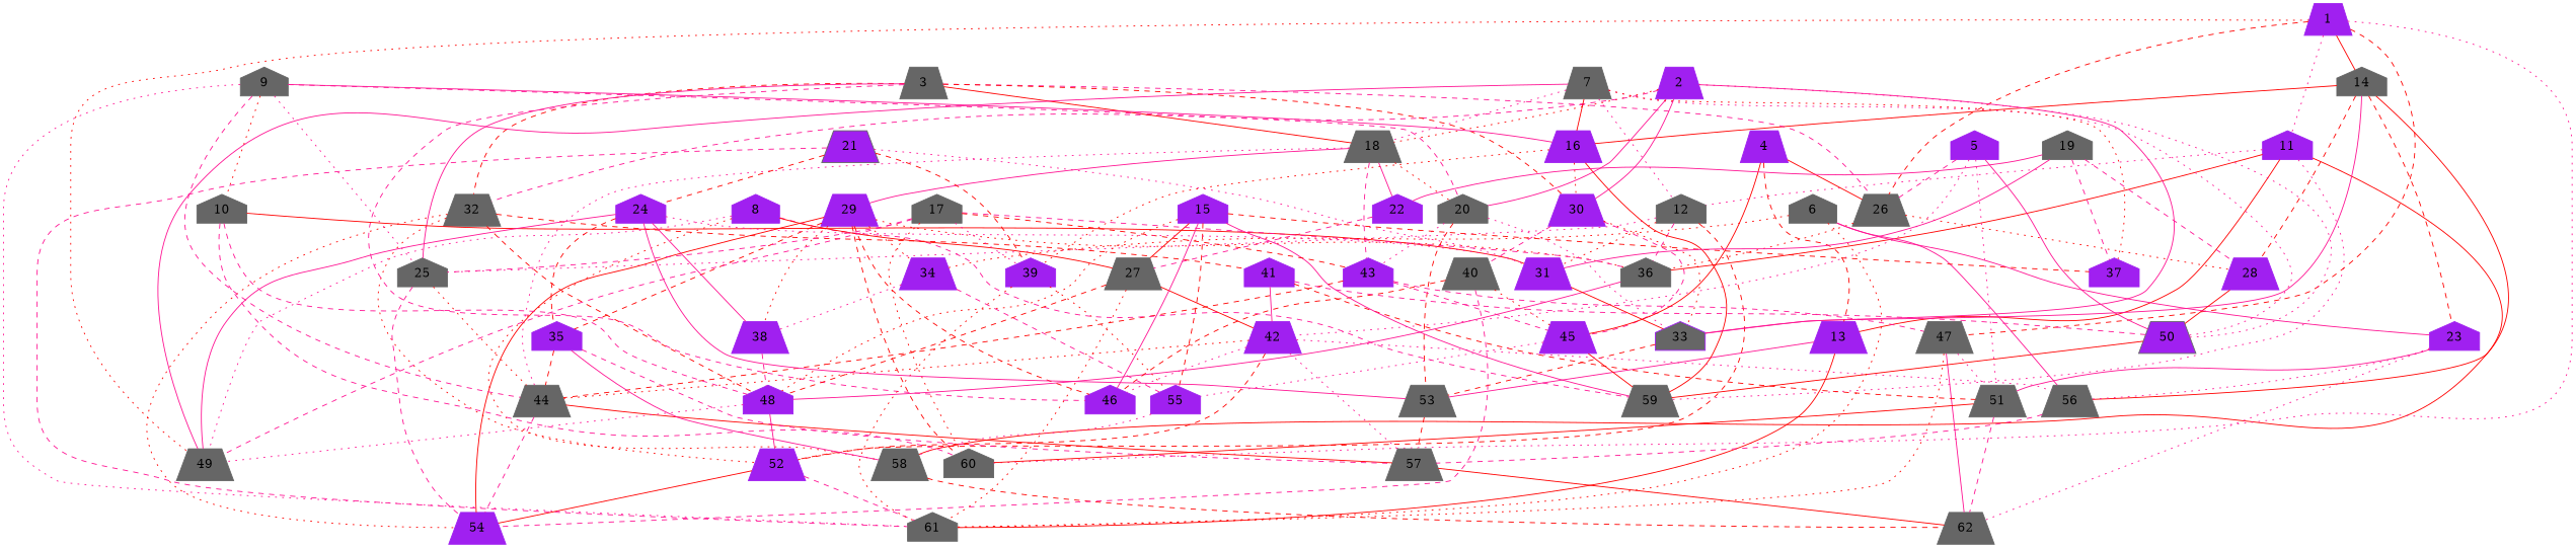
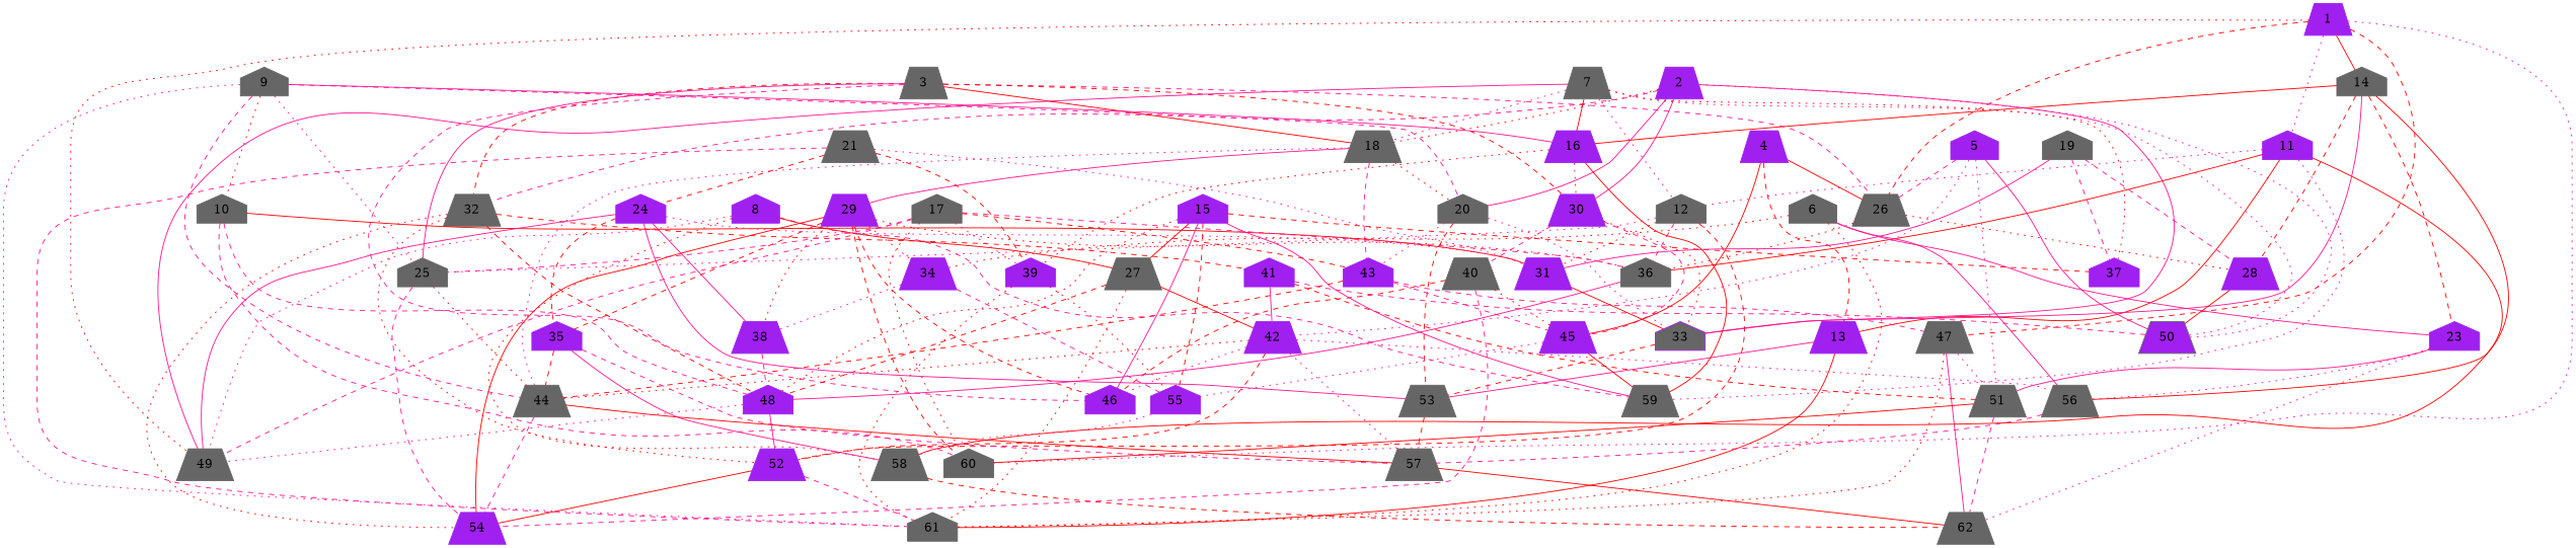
  graph {
    node [color=purple shape=trapezium style=filled]
    edge [color=deeppink style=dashed weight=1.0]
    11 [shape=house]
    1
    14 [color=gray40 shape=house]
    26 [color=gray40]
    47 [color=gray40]
    49 [color=gray40]
    60 [color=gray40 shape=house]
    13
    12 [color=gray40 shape=house]
    58 [color=gray40]
    59 [color=gray40]
    36 [color=gray40 shape=house]
    33 [fillcolor=gray40 shape=house]
    23 [shape=house]
    56 [color=gray40]
    16
    28
    51 [color=gray40]
    61 [color=gray40 shape=house]
    62 [color=gray40]
    18 [color=gray40]
    2
    20 [color=gray40 shape=house]
    30
    32 [color=gray40]
    50 [color=gray40 fillcolor=purple]
    44 [color=gray40]
    43 [shape=house]
-   22 [shape=house]
    29
    53 [color=gray40]
    45
    40 [color=gray40]
    48 [shape=house]
    52
    54
    41 [shape=house]
    3 [color=gray40]
    25 [color=gray40 shape=house]
    46 [shape=house]
    4
    55 [shape=house]
    5 [shape=house]
    42
    57 [color=gray40]
    6 [color=gray40 shape=house]
    34
    38
    7 [color=gray40]
    37 [shape=house]
    31
    39 [shape=house]
    8 [shape=house]
    27 [color=gray40]
    9 [color=gray40 shape=house]
    10 [color=gray40 shape=house]
    15 [shape=house]
    17 [color=gray40 shape=house]
    35 [shape=house]
    19 [color=gray40 shape=house]
-   21 [color=gray40 fillcolor=purple]
+   21 [color=gray40]
    24 [shape=house]
    11 -- 13 [color=red style=solid]
    11 -- 12 [style=dotted]
    11 -- 58 [color=red style=solid]
    11 -- 59 [style=dotted]
    11 -- 36 [color=red style=solid]
    1 -- 11 [style=dotted]
    1 -- 14 [color=red style=solid]
    1 -- 26 [color=red]
    1 -- 47 [color=red]
    1 -- 49 [color=red style=dotted]
    1 -- 60 [style=dotted]
    14 -- 33 [style=solid]
    14 -- 23 [color=red]
    14 -- 56 [color=red style=solid]
    14 -- 16 [color=red style=solid]
    14 -- 28 [color=red]
    26 -- 36 [color=red style=dotted]
    26 -- 28 [color=red style=dotted]
    47 -- 51 [style=dotted]
    47 -- 61 [color=red style=dotted]
    47 -- 62 [style=solid]
    13 -- 61 [color=red style=solid]
    13 -- 53 [style=solid weight=2.0]
    12 -- 36
    12 -- 52 [color=red]
    12 -- 25 [style=dotted]
    12 -- 31 [color=red style=dotted]
    58 -- 62 [color=red]
    36 -- 48 [style=solid]
    33 -- 53 [color=red]
    23 -- 56 [style=dotted]
    23 -- 51 [style=solid]
    23 -- 62 [style=dotted weight=2.0]
    56 -- 57
    16 -- 59 [color=red style=solid]
    16 -- 30 [color=red style=dotted]
    16 -- 39 [color=red style=dotted]
    28 -- 50 [color=red style=solid]
    51 -- 60 [color=red style=solid]
    51 -- 62
    18 -- 20 [color=red style=dotted]
    18 -- 44 [style=dotted]
    18 -- 43
-   18 -- 22 [style=solid]
    18 -- 29 [style=solid]
    2 -- 33 [style=solid]
    2 -- 18 [color=red style=dotted]
    2 -- 20 [style=solid]
    2 -- 30 [style=solid]
    2 -- 32
    2 -- 50 [style=dotted]
    20 -- 33 [style=dotted]
    20 -- 43 [style=dotted]
    20 -- 53 [color=red]
    30 -- 33 [color=red style=dotted]
    30 -- 45
    30 -- 40
    32 -- 48 [color=red]
    32 -- 52 [color=red style=dotted]
    32 -- 54 [color=red style=dotted]
    32 -- 41 [color=red]
-   50 -- 59 [color=red style=solid]
    44 -- 54
    44 -- 57 [color=red style=solid]
    43 -- 47
    43 -- 44 [color=red]
    43 -- 45
-   22 -- 27
    29 -- 60 [color=red weight=2.0]
    29 -- 36 [color=red style=dotted]
    29 -- 54 [color=red style=solid]
    29 -- 46 [color=red]
    29 -- 34 [color=red style=dotted weight=2.0]
    29 -- 38 [color=red style=dotted]
    29 -- 35 [color=red]
    53 -- 57 [color=red]
    45 -- 59 [color=red style=solid]
    45 -- 55 [style=dotted]
    40 -- 45 [color=red style=dotted]
    40 -- 54
    40 -- 46 [color=red]
    48 -- 49 [style=dotted]
    48 -- 52 [style=solid]
    52 -- 61
    52 -- 54 [color=red style=solid]
    41 -- 51 [color=red]
    41 -- 50
    41 -- 42 [style=solid]
    3 -- 26
    3 -- 18 [color=red style=solid]
    3 -- 30 [color=red]
    3 -- 32 [color=red]
    3 -- 25 [style=solid]
    3 -- 46
    25 -- 44 [color=red style=dotted]
    25 -- 54
    4 -- 26 [color=red style=solid]
    4 -- 13 [color=red weight=2.0]
    4 -- 45 [color=red style=solid]
    55 -- 58 [style=dotted]
    5 -- 26
    5 -- 51 [style=dotted]
    5 -- 50 [style=solid]
    5 -- 42 [style=dotted]
    42 -- 56 [style=dotted weight=2.0]
    42 -- 44 [color=red style=dotted]
    42 -- 52 [color=red]
    42 -- 46 [style=dotted weight=2.0]
    42 -- 57 [style=dotted]
    57 -- 62 [color=red style=solid]
    6 -- 23 [style=solid]
    6 -- 56 [style=solid]
    6 -- 61 [color=red style=dotted]
    6 -- 34 [color=red style=dotted]
    34 -- 55 [weight=2.0]
    34 -- 38 [style=dotted]
    38 -- 48
    7 -- 49 [style=solid]
    7 -- 12 [style=dotted]
    7 -- 16 [color=red style=solid]
    7 -- 18 [style=dotted]
    7 -- 50 [style=dotted]
    7 -- 37 [color=red style=dotted]
    31 -- 33 [color=red style=solid]
    39 -- 61 [color=red style=dotted]
    39 -- 55 [color=red style=dotted]
    8 -- 49 [style=dotted]
    8 -- 58 [color=red style=dotted]
    8 -- 59
    8 -- 27 [color=red style=solid]
    27 -- 61 [color=red style=dotted]
    27 -- 48 [color=red]
    27 -- 42 [color=red style=solid]
    9 -- 16 [style=solid]
    9 -- 61 [style=dotted]
    9 -- 20
    9 -- 44
    9 -- 25 [style=dotted]
    9 -- 10 [color=red style=dotted]
    10 -- 60
    10 -- 48
    10 -- 31 [color=red style=solid]
    15 -- 59 [style=solid]
    15 -- 48 [color=red style=dotted]
    15 -- 46 [style=solid]
    15 -- 55 [color=red]
    15 -- 37 [color=red]
    15 -- 27 [color=red style=solid]
    17 -- 49
    17 -- 60 [color=red style=dotted]
    17 -- 36
    17 -- 43 [color=red]
    17 -- 25
    17 -- 39 [style=dotted]
    35 -- 58 [style=solid weight=2.0]
    35 -- 44 [color=red]
    35 -- 57
    19 -- 28
-   19 -- 22 [style=solid weight=2.0]
    19 -- 37 [weight=2.0]
    19 -- 31 [style=solid]
    21 -- 61
    21 -- 31 [style=dotted]
    21 -- 39 [color=red]
    21 -- 24 [color=red]
    24 -- 49 [style=solid]
    24 -- 53 [style=solid]
    24 -- 38 [style=solid]
    24 -- 31 [style=dotted]
    24 -- 35 [color=red]
  }
